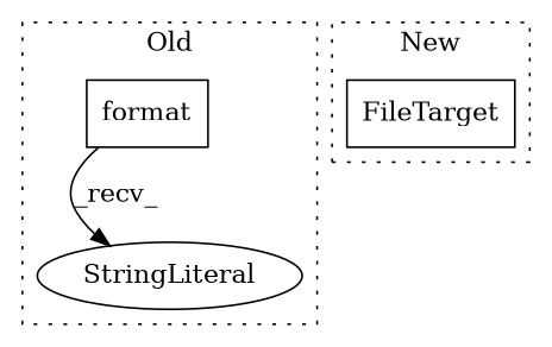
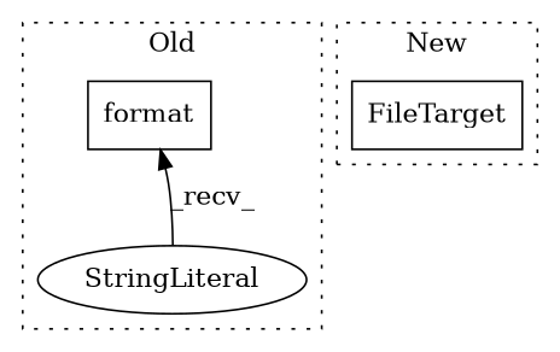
  digraph {
    node [a=32 shape=box]
    n1 [l="7,1" label=format s="15261,15274"]
    n2 [a=45 l=6 label=StringLiteral s=15254 shape=ellipse]
    n3 [l="11,1" label=FileTarget s="15326,15343"]
    subgraph cluster_1 {
      label=Old
      style=dotted
      n1
      n2
    }
    subgraph cluster_2 {
      label=New
      style=dotted
      n3
    }
-   n1 -> n2 [label=_recv_]
+   n2 -> n1 [label=_recv_]
  }
